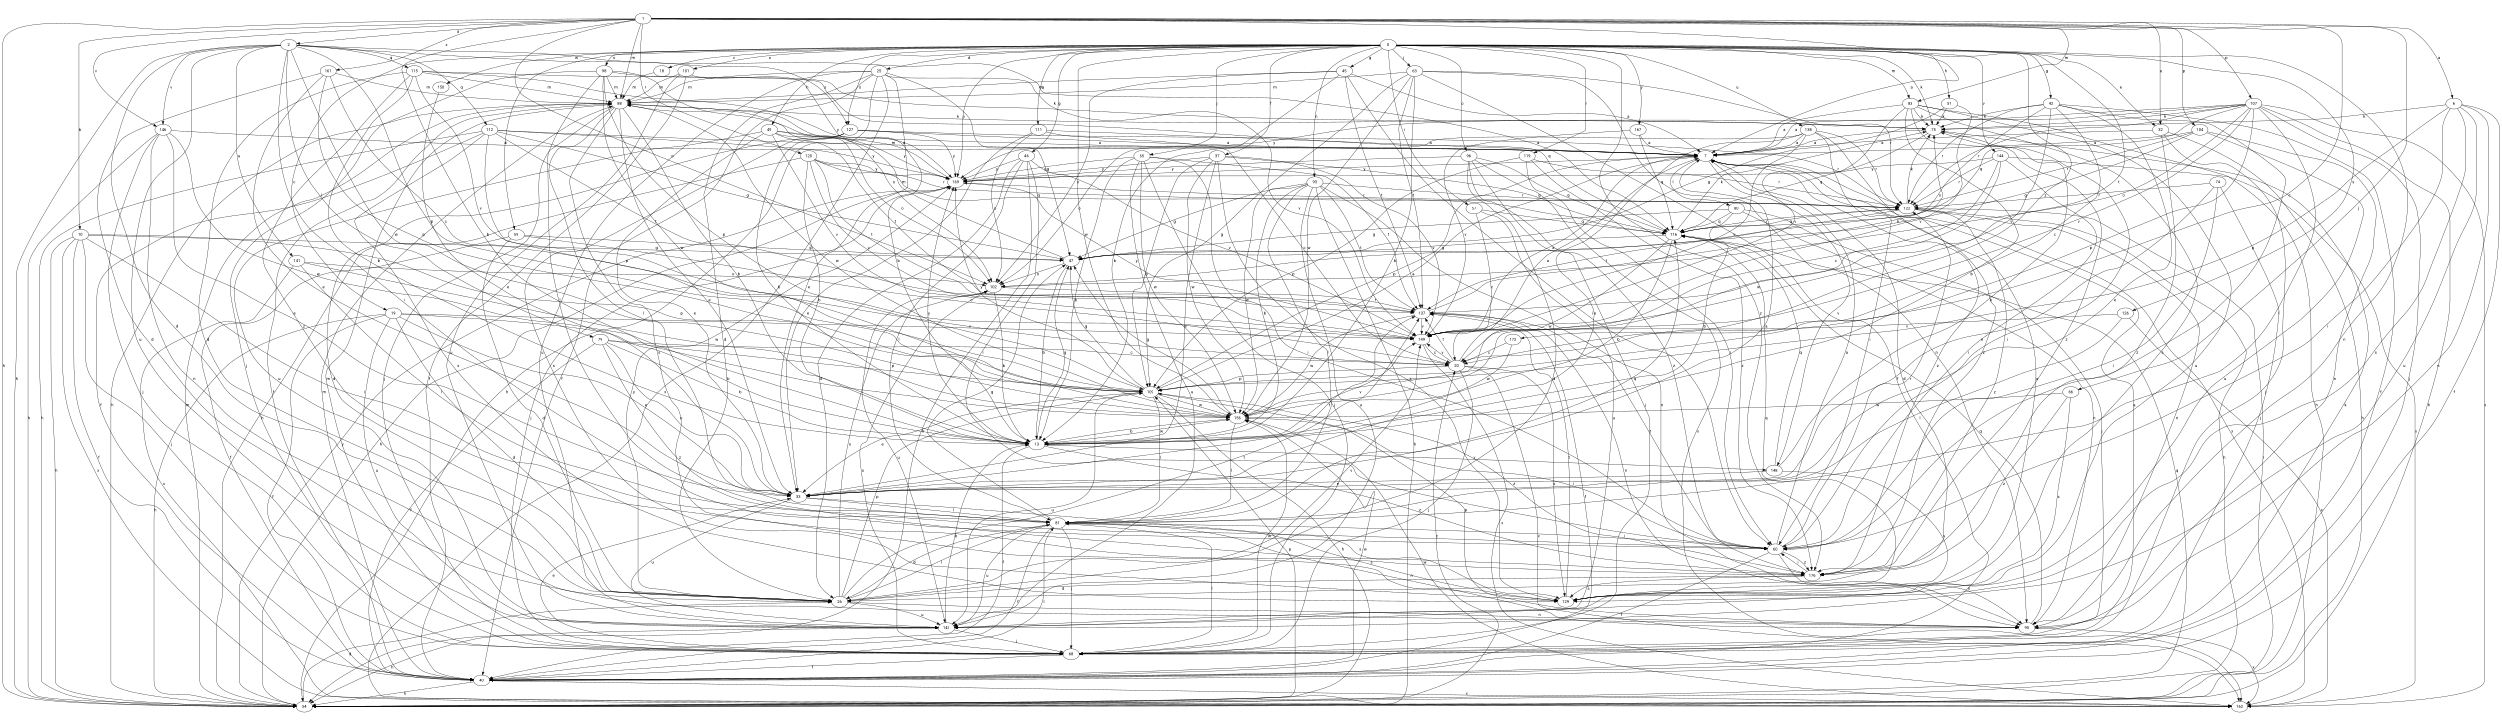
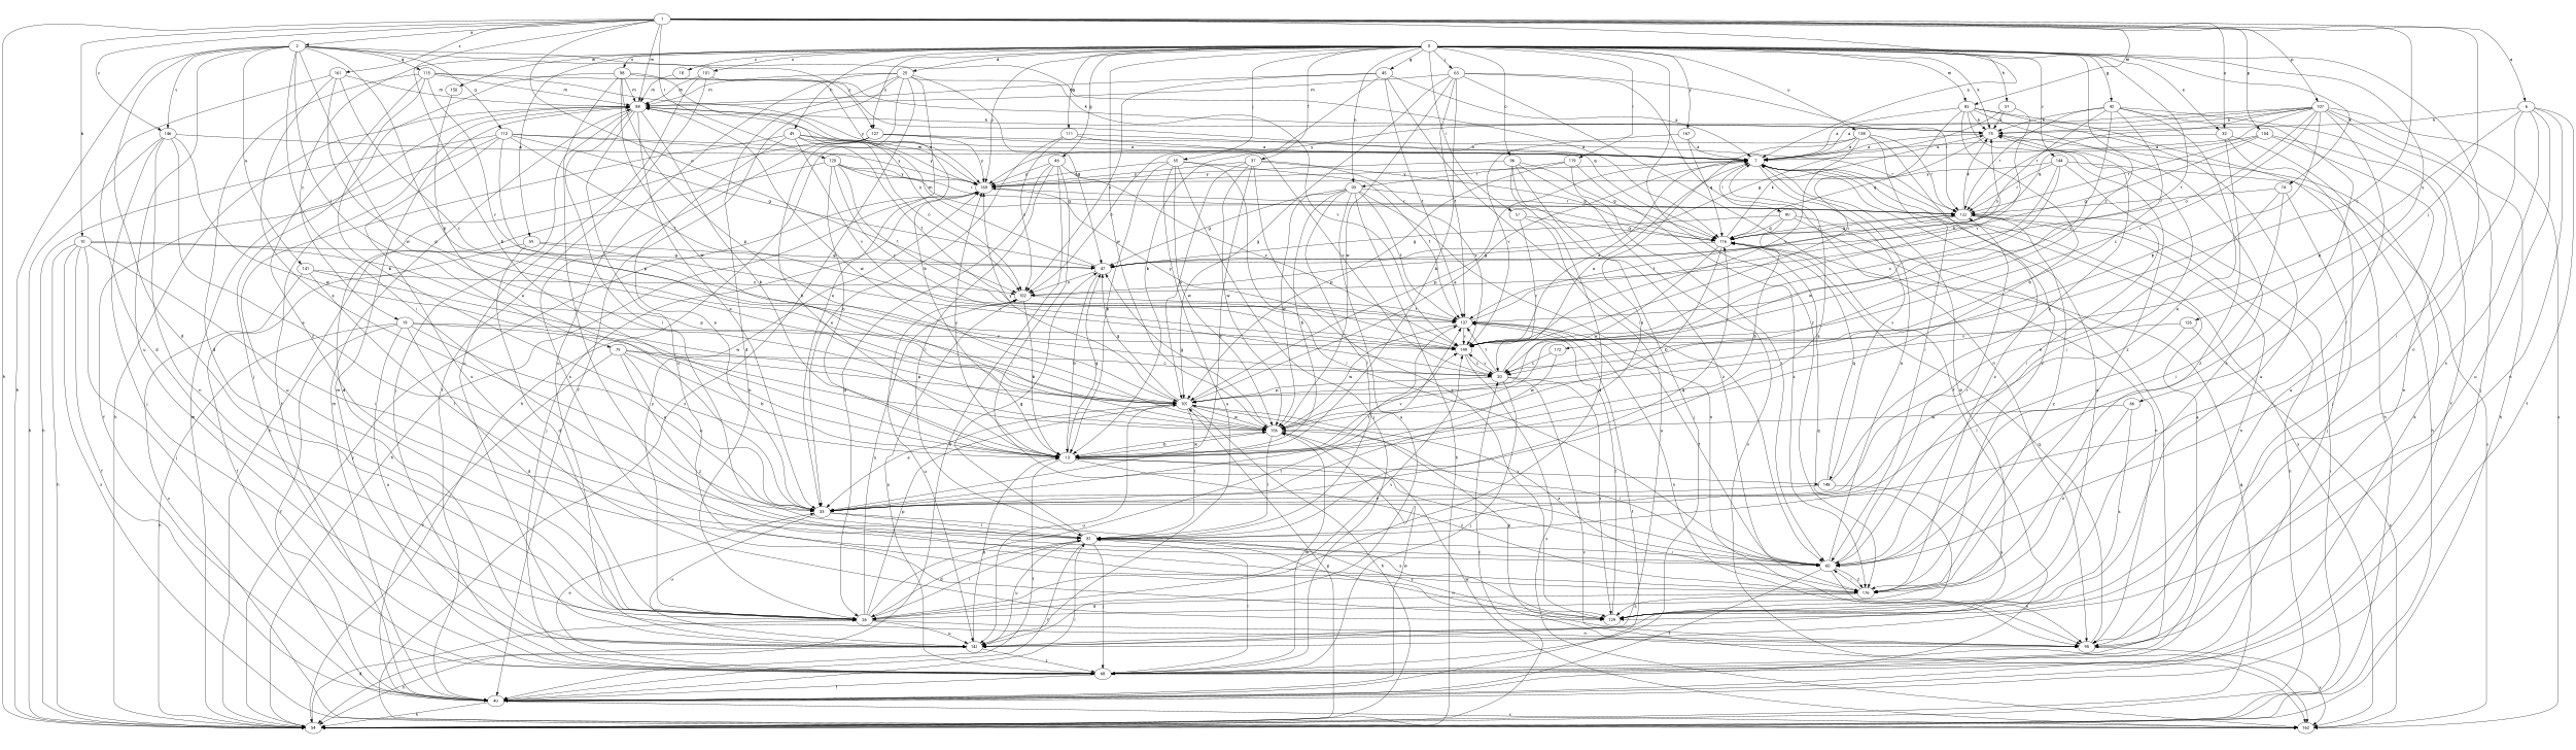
  strict digraph {
    fontname=Roboto
    node [fontname=Roboto]
    edge [fontname=Roboto]
    0
    18
    19
    25
    32
    37
    42
    45
    46
    49
    51
    57
    59
    63
    65
    74
    75
    83
    93
    95
    96
    98
    101
    111
    119
    126
    127
    137
    138
    144
    150
    156
    167
    169
    172
    176
    88
    13
    54
    26
    143
    40
    149
    33
    162
    47
    7
    68
    109
    116
    129
    20
    102
    60
    122
    81
    1
    2
    6
    10
    66
    104
    107
    120
    146
    161
    79
    112
    115
    141
    80
    148
    0 -> 18 [label=c]
    0 -> 19 [label=c]
    0 -> 25 [label=d]
    0 -> 32 [label=e]
    0 -> 37 [label=f]
    0 -> 42 [label=g]
    0 -> 45 [label=g]
    0 -> 46 [label=g]
    0 -> 49 [label=h]
    0 -> 51 [label=h]
    0 -> 57 [label=i]
    0 -> 59 [label=i]
    0 -> 63 [label=j]
    0 -> 65 [label=j]
+   0 -> 74 [label=k]
    0 -> 75 [label=k]
    0 -> 83 [label=m]
    0 -> 93 [label=n]
    0 -> 95 [label=n]
    0 -> 96 [label=o]
    0 -> 98 [label=o]
    0 -> 101 [label=o]
    0 -> 111 [label=q]
    0 -> 119 [label=r]
    0 -> 126 [label=s]
    0 -> 127 [label=s]
    0 -> 137 [label=t]
    0 -> 138 [label=u]
    0 -> 144 [label=v]
    0 -> 150 [label=w]
    0 -> 156 [label=w]
    0 -> 167 [label=y]
    0 -> 169 [label=y]
    0 -> 172 [label=z]
    0 -> 176 [label=z]
    18 -> 88 [label=m]
    19 -> 13 [label=b]
    19 -> 54 [label=h]
    19 -> 26 [label=d]
    19 -> 143 [label=u]
    19 -> 40 [label=f]
    19 -> 149 [label=v]
    19 -> 33 [label=e]
    25 -> 88 [label=m]
    25 -> 54 [label=h]
    25 -> 26 [label=d]
    25 -> 143 [label=u]
    25 -> 40 [label=f]
    25 -> 149 [label=v]
    25 -> 33 [label=e]
    25 -> 162 [label=x]
    25 -> 47 [label=g]
    32 -> 176 [label=z]
    32 -> 54 [label=h]
    32 -> 7 [label=a]
    32 -> 68 [label=j]
    37 -> 156 [label=w]
    37 -> 169 [label=y]
    37 -> 149 [label=v]
    37 -> 33 [label=e]
    37 -> 109 [label=p]
    37 -> 116 [label=q]
    37 -> 129 [label=s]
    42 -> 75 [label=k]
    42 -> 40 [label=f]
    42 -> 149 [label=v]
    42 -> 33 [label=e]
    42 -> 20 [label=c]
    42 -> 102 [label=o]
    42 -> 60 [label=i]
    42 -> 122 [label=r]
    45 -> 137 [label=t]
    45 -> 88 [label=m]
    45 -> 13 [label=b]
    45 -> 7 [label=a]
    45 -> 102 [label=o]
    45 -> 60 [label=i]
    46 -> 169 [label=y]
    46 -> 54 [label=h]
    46 -> 26 [label=d]
    46 -> 149 [label=v]
    46 -> 60 [label=i]
    46 -> 81 [label=l]
    49 -> 137 [label=t]
    49 -> 169 [label=y]
    49 -> 143 [label=u]
    49 -> 149 [label=v]
    49 -> 33 [label=e]
    49 -> 7 [label=a]
    49 -> 102 [label=o]
    51 -> 75 [label=k]
    51 -> 149 [label=v]
    51 -> 47 [label=g]
    57 -> 143 [label=u]
    57 -> 116 [label=q]
    57 -> 20 [label=c]
    59 -> 26 [label=d]
    59 -> 40 [label=f]
    59 -> 47 [label=g]
    59 -> 20 [label=c]
    63 -> 95 [label=n]
    63 -> 137 [label=t]
    63 -> 156 [label=w]
    63 -> 88 [label=m]
    63 -> 13 [label=b]
    63 -> 40 [label=f]
    63 -> 109 [label=g]
    63 -> 122 [label=r]
    65 -> 137 [label=t]
    65 -> 156 [label=w]
    65 -> 169 [label=y]
    65 -> 13 [label=b]
    65 -> 143 [label=u]
    65 -> 68 [label=j]
    65 -> 60 [label=i]
    74 -> 33 [label=e]
    74 -> 68 [label=j]
    74 -> 60 [label=i]
    74 -> 122 [label=r]
    75 -> 7 [label=a]
    75 -> 116 [label=q]
    75 -> 60 [label=i]
    83 -> 75 [label=k]
    83 -> 176 [label=z]
    83 -> 13 [label=b]
    83 -> 54 [label=h]
    83 -> 143 [label=u]
    83 -> 149 [label=v]
    83 -> 7 [label=a]
    83 -> 129 [label=s]
    93 -> 95 [label=n]
    93 -> 137 [label=t]
    93 -> 156 [label=w]
    93 -> 13 [label=b]
    93 -> 54 [label=h]
    93 -> 143 [label=u]
    93 -> 47 [label=g]
    93 -> 122 [label=r]
    93 -> 81 [label=l]
    95 -> 162 [label=x]
    95 -> 109 [label=p]
    95 -> 116 [label=q]
    96 -> 169 [label=y]
    96 -> 176 [label=z]
    96 -> 26 [label=d]
    96 -> 162 [label=x]
    96 -> 68 [label=j]
    96 -> 116 [label=q]
    98 -> 75 [label=k]
    98 -> 156 [label=w]
    98 -> 88 [label=m]
    98 -> 68 [label=j]
    98 -> 109 [label=p]
    98 -> 102 [label=o]
    98 -> 81 [label=l]
    101 -> 88 [label=m]
    101 -> 13 [label=b]
    101 -> 143 [label=u]
    101 -> 40 [label=f]
    111 -> 33 [label=e]
    111 -> 7 [label=a]
    111 -> 20 [label=c]
    111 -> 102 [label=o]
    119 -> 176 [label=z]
    119 -> 109 [label=p]
    119 -> 60 [label=i]
-   119 -> 122 [label=r]
+   119 -> 93 [label=r]
    126 -> 149 [label=v]
    126 -> 162 [label=x]
    126 -> 81 [label=l]
    127 -> 169 [label=y]
    127 -> 13 [label=b]
    127 -> 54 [label=h]
    127 -> 7 [label=a]
    127 -> 129 [label=s]
    127 -> 122 [label=r]
    137 -> 75 [label=k]
    137 -> 95 [label=n]
    137 -> 156 [label=w]
    137 -> 40 [label=f]
    137 -> 149 [label=v]
    138 -> 176 [label=z]
    138 -> 149 [label=v]
    138 -> 33 [label=e]
    138 -> 7 [label=a]
    138 -> 102 [label=o]
    138 -> 60 [label=i]
    138 -> 122 [label=r]
    144 -> 156 [label=w]
    144 -> 169 [label=y]
    144 -> 162 [label=x]
    144 -> 20 [label=c]
    144 -> 60 [label=i]
    144 -> 122 [label=r]
    150 -> 33 [label=e]
    156 -> 13 [label=b]
    156 -> 47 [label=g]
    156 -> 60 [label=i]
    156 -> 81 [label=l]
    167 -> 149 [label=v]
    167 -> 7 [label=a]
    167 -> 116 [label=q]
    169 -> 88 [label=m]
    169 -> 54 [label=h]
    169 -> 68 [label=j]
    169 -> 122 [label=r]
    172 -> 156 [label=w]
    172 -> 20 [label=c]
    176 -> 26 [label=d]
    176 -> 129 [label=s]
    176 -> 60 [label=i]
    88 -> 75 [label=k]
    88 -> 156 [label=w]
    88 -> 13 [label=b]
    88 -> 54 [label=h]
    88 -> 40 [label=f]
    88 -> 33 [label=e]
    88 -> 68 [label=j]
    88 -> 129 [label=s]
    88 -> 81 [label=l]
    13 -> 156 [label=w]
    13 -> 169 [label=y]
    13 -> 176 [label=z]
    13 -> 40 [label=f]
    13 -> 149 [label=v]
    13 -> 47 [label=g]
+   13 -> 60 [label=i]
    13 -> 148 [label=v]
    54 -> 169 [label=y]
    54 -> 88 [label=m]
    54 -> 26 [label=d]
    54 -> 109 [label=p]
    54 -> 116 [label=q]
    54 -> 20 [label=c]
    54 -> 122 [label=r]
    26 -> 95 [label=n]
    26 -> 137 [label=t]
    26 -> 169 [label=y]
    26 -> 143 [label=u]
    26 -> 149 [label=v]
    26 -> 109 [label=p]
    26 -> 102 [label=o]
    26 -> 81 [label=l]
    143 -> 13 [label=b]
    143 -> 54 [label=h]
    143 -> 68 [label=j]
    40 -> 75 [label=k]
    40 -> 156 [label=w]
    40 -> 88 [label=m]
    40 -> 54 [label=h]
    40 -> 162 [label=x]
    40 -> 81 [label=l]
    149 -> 169 [label=y]
    149 -> 162 [label=x]
    149 -> 7 [label=a]
    149 -> 20 [label=c]
    33 -> 137 [label=t]
    33 -> 143 [label=u]
    33 -> 7 [label=a]
    33 -> 129 [label=s]
    33 -> 81 [label=l]
    162 -> 156 [label=w]
    47 -> 88 [label=m]
    47 -> 13 [label=b]
    47 -> 102 [label=o]
    7 -> 169 [label=y]
    7 -> 176 [label=z]
    7 -> 26 [label=d]
    7 -> 162 [label=x]
    7 -> 109 [label=p]
    7 -> 80 [label=l]
    7 -> 148 [label=v]
    68 -> 156 [label=w]
    68 -> 88 [label=m]
    68 -> 40 [label=f]
    68 -> 33 [label=e]
    68 -> 7 [label=a]
    68 -> 102 [label=o]
    68 -> 81 [label=l]
    109 -> 156 [label=w]
    109 -> 169 [label=y]
    109 -> 176 [label=z]
    109 -> 54 [label=h]
    109 -> 143 [label=u]
    109 -> 33 [label=e]
    109 -> 47 [label=g]
    109 -> 7 [label=a]
    109 -> 81 [label=l]
    116 -> 75 [label=k]
    116 -> 156 [label=w]
    116 -> 13 [label=b]
    116 -> 47 [label=g]
    116 -> 122 [label=r]
    129 -> 137 [label=t]
    129 -> 7 [label=a]
    129 -> 116 [label=q]
    20 -> 137 [label=t]
    20 -> 149 [label=v]
    20 -> 162 [label=x]
    20 -> 7 [label=a]
    20 -> 68 [label=j]
    20 -> 109 [label=p]
    20 -> 129 [label=s]
    102 -> 137 [label=t]
    102 -> 13 [label=b]
    102 -> 143 [label=u]
    60 -> 95 [label=n]
    60 -> 137 [label=t]
    60 -> 176 [label=z]
    60 -> 40 [label=f]
    60 -> 7 [label=a]
    60 -> 122 [label=r]
    122 -> 75 [label=k]
    122 -> 95 [label=n]
    122 -> 137 [label=t]
    122 -> 176 [label=z]
    122 -> 54 [label=h]
    122 -> 116 [label=q]
    81 -> 95 [label=n]
    81 -> 26 [label=d]
    81 -> 143 [label=u]
    81 -> 40 [label=f]
    81 -> 47 [label=g]
    81 -> 68 [label=j]
    81 -> 116 [label=q]
    81 -> 129 [label=s]
    81 -> 60 [label=i]
    1 -> 32 [label=e]
    1 -> 83 [label=m]
    1 -> 88 [label=m]
    1 -> 13 [label=b]
    1 -> 54 [label=h]
    1 -> 7 [label=a]
    1 -> 20 [label=c]
    1 -> 102 [label=o]
    1 -> 2 [label=a]
    1 -> 6 [label=a]
    1 -> 10 [label=b]
    1 -> 66 [label=j]
    1 -> 104 [label=p]
    1 -> 107 [label=p]
    1 -> 120 [label=r]
    1 -> 146 [label=v]
    1 -> 161 [label=x]
    2 -> 127 [label=s]
    2 -> 156 [label=w]
    2 -> 54 [label=h]
    2 -> 26 [label=d]
    2 -> 143 [label=u]
    2 -> 109 [label=p]
    2 -> 116 [label=a]
    2 -> 60 [label=i]
    2 -> 146 [label=v]
    2 -> 79 [label=l]
    2 -> 112 [label=q]
    2 -> 115 [label=q]
    2 -> 141 [label=u]
    6 -> 75 [label=k]
    6 -> 95 [label=n]
    6 -> 143 [label=u]
    6 -> 40 [label=f]
    6 -> 109 [label=p]
    6 -> 129 [label=s]
    6 -> 60 [label=i]
    10 -> 54 [label=h]
    10 -> 40 [label=f]
    10 -> 162 [label=x]
    10 -> 47 [label=g]
    10 -> 68 [label=j]
    10 -> 109 [label=p]
    10 -> 60 [label=i]
    66 -> 156 [label=w]
    66 -> 176 [label=z]
    66 -> 129 [label=s]
    104 -> 95 [label=n]
    104 -> 143 [label=u]
    104 -> 47 [label=g]
    104 -> 7 [label=a]
    104 -> 122 [label=r]
    107 -> 75 [label=k]
    107 -> 169 [label=y]
    107 -> 54 [label=h]
    107 -> 149 [label=v]
    107 -> 162 [label=x]
    107 -> 7 [label=a]
    107 -> 68 [label=j]
    107 -> 109 [label=p]
    107 -> 116 [label=q]
    107 -> 102 [label=o]
    107 -> 122 [label=r]
    107 -> 81 [label=l]
    120 -> 137 [label=t]
    120 -> 169 [label=y]
    120 -> 13 [label=b]
    120 -> 26 [label=d]
    120 -> 149 [label=v]
    120 -> 116 [label=q]
    120 -> 122 [label=r]
    146 -> 95 [label=n]
    146 -> 156 [label=w]
    146 -> 54 [label=h]
    146 -> 33 [label=e]
    146 -> 7 [label=a]
    146 -> 68 [label=j]
    161 -> 88 [label=m]
    161 -> 26 [label=d]
    161 -> 33 [label=e]
    161 -> 109 [label=p]
    161 -> 20 [label=c]
    79 -> 176 [label=z]
    79 -> 13 [label=b]
    79 -> 40 [label=f]
    79 -> 33 [label=e]
    79 -> 109 [label=p]
    79 -> 20 [label=c]
    112 -> 137 [label=t]
    112 -> 169 [label=y]
    112 -> 54 [label=h]
    112 -> 40 [label=f]
    112 -> 47 [label=g]
    112 -> 7 [label=a]
    112 -> 109 [label=p]
    112 -> 129 [label=s]
    115 -> 169 [label=y]
    115 -> 176 [label=z]
    115 -> 88 [label=m]
    115 -> 13 [label=b]
    115 -> 26 [label=d]
    115 -> 149 [label=v]
    115 -> 116 [label=q]
    141 -> 156 [label=w]
    141 -> 162 [label=x]
    141 -> 102 [label=o]
    141 -> 81 [label=l]
    80 -> 95 [label=n]
    80 -> 13 [label=b]
    80 -> 47 [label=g]
    80 -> 68 [label=j]
    80 -> 116 [label=q]
    148 -> 75 [label=k]
    148 -> 33 [label=e]
    148 -> 116 [label=q]
    148 -> 129 [label=s]
  }
